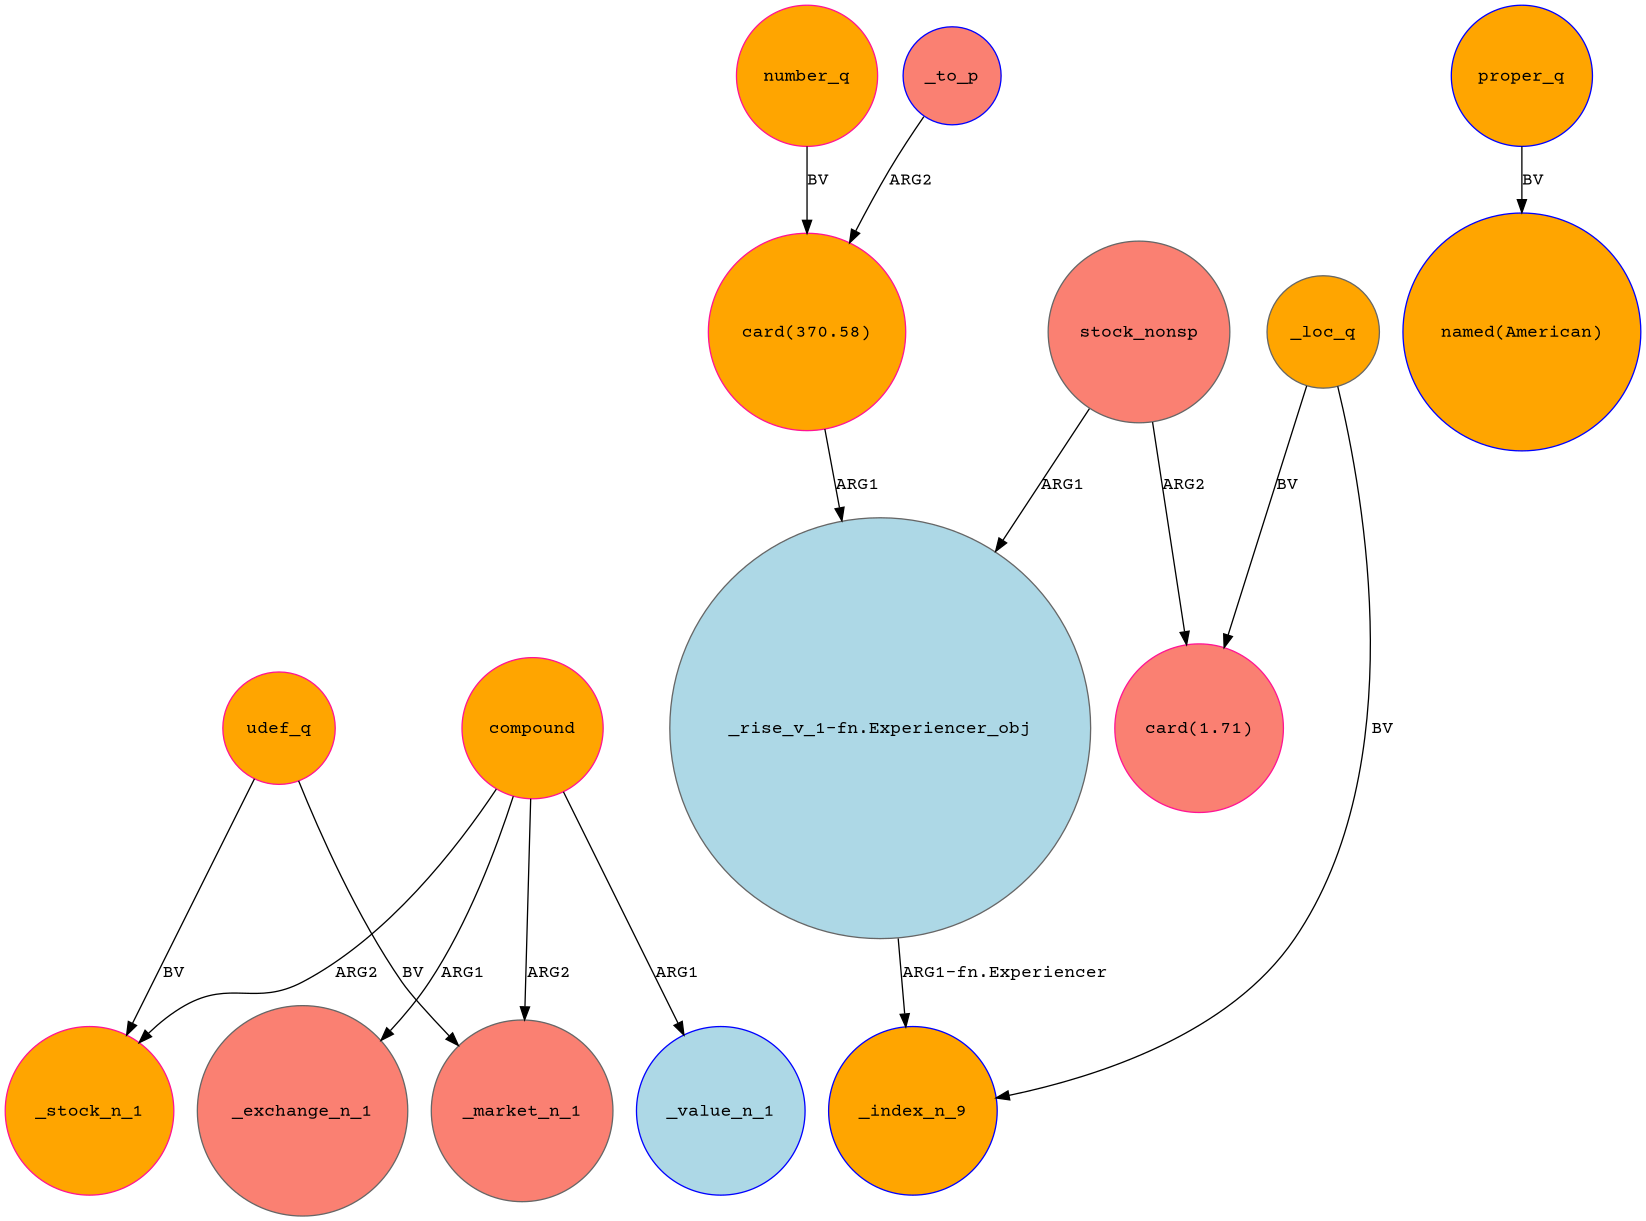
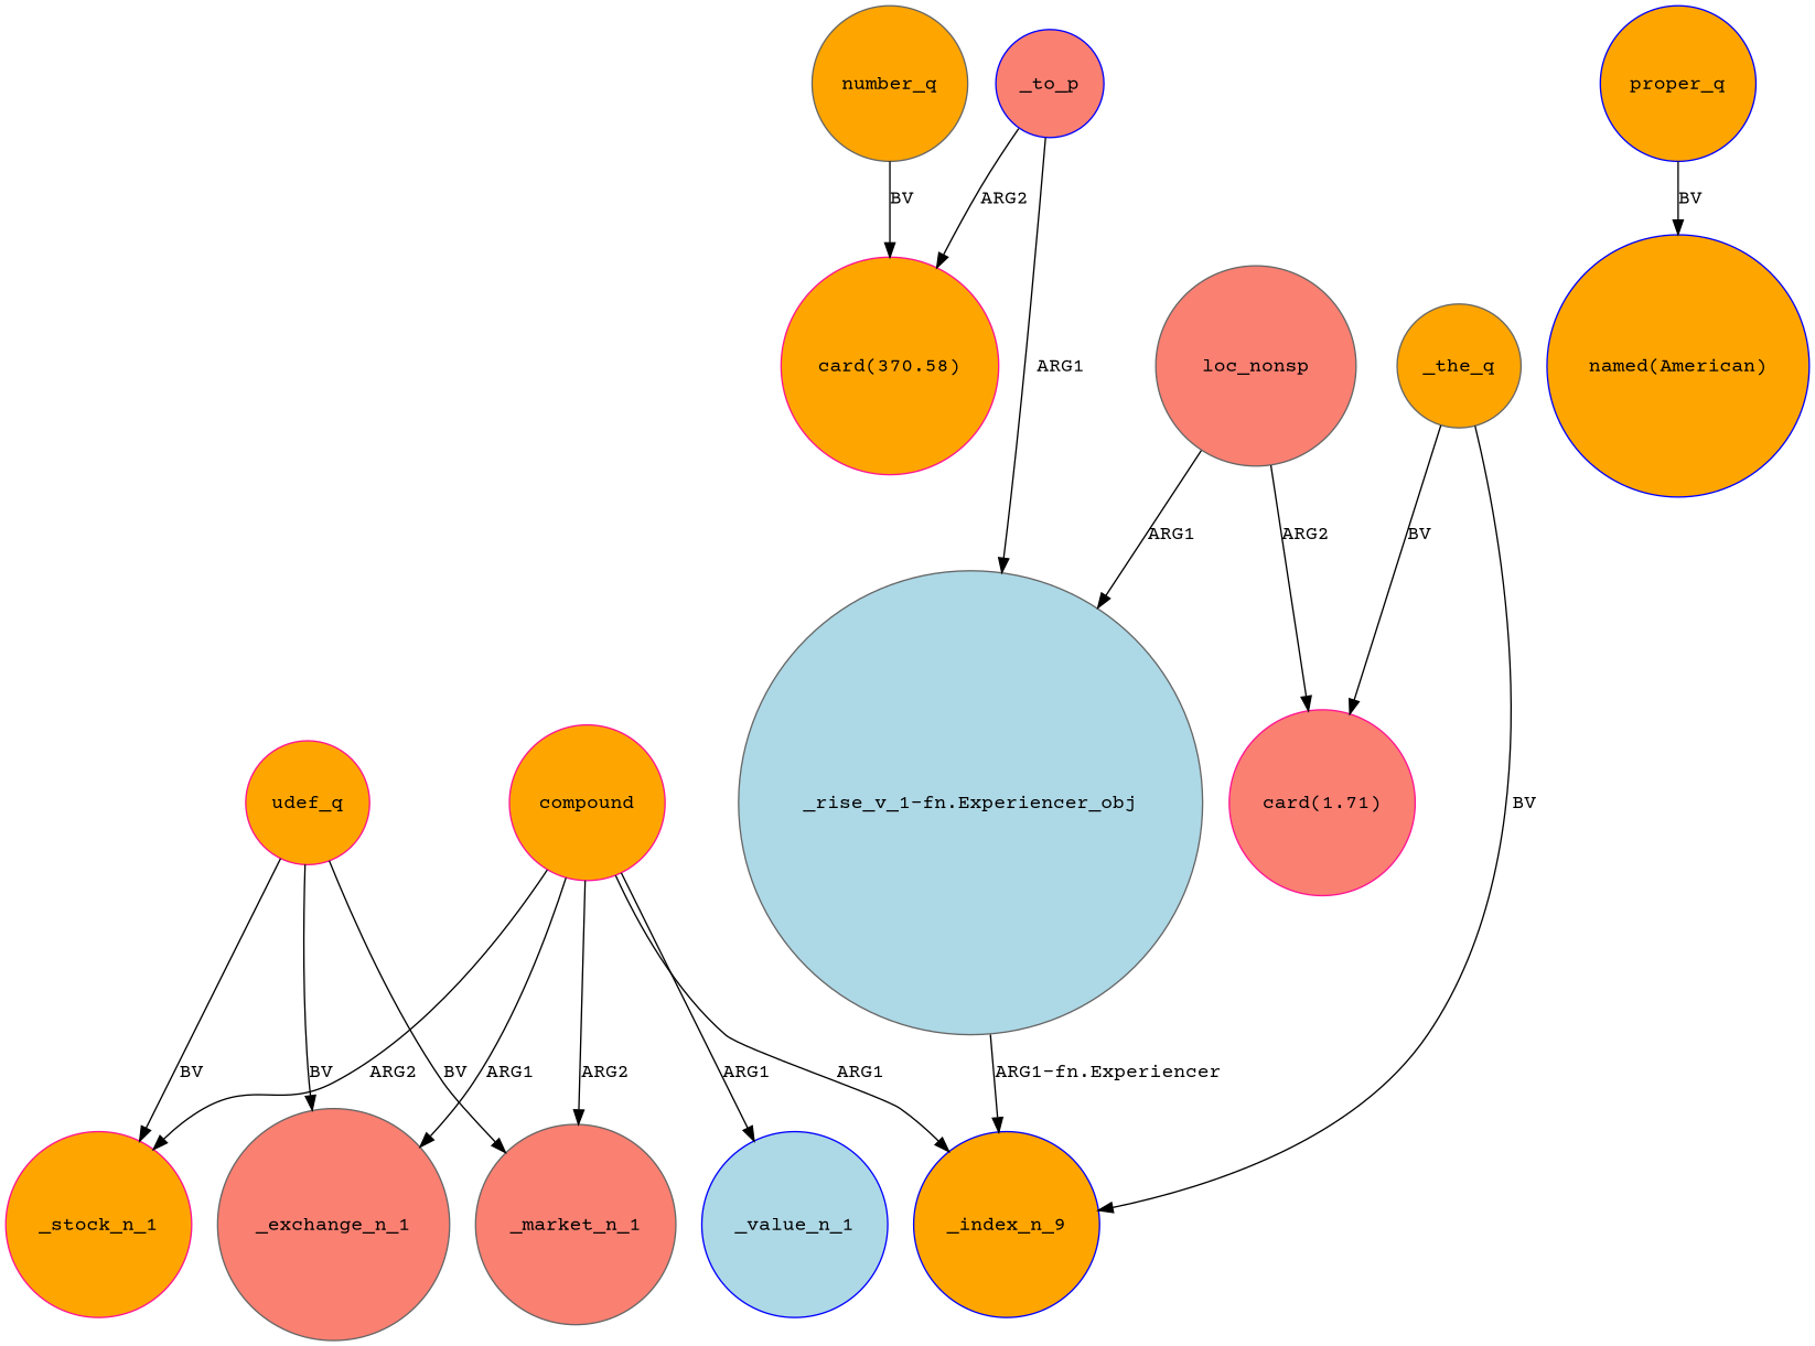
  digraph {
    fontname="Courier Prime"
    node [color=deeppink fillcolor=orange fontname="Courier Prime" shape=circle style=filled]
    edge [fontname="Courier Prime"]
    udef_q
    _market_n_1 [color=gray40 fillcolor=salmon]
    _exchange_n_1 [color=gray40 fillcolor=salmon]
    _stock_n_1
    _value_n_1 [color=blue fillcolor=lightblue]
-   loc_nonsp [color=gray40 fillcolor=salmon label=stock_nonsp]
+   loc_nonsp [color=gray40 fillcolor=salmon]
    "_rise_v_1-fn.Experiencer_obj" [color=gray40 fillcolor=lightblue]
    "card(1.71)" [fillcolor=salmon]
    n9 [color=blue label=_index_n_9]
    compound
    "named(American)" [color=blue]
-   _the_q [color=gray40 label=_loc_q]
+   _the_q [color=gray40]
    _to_p [color=blue fillcolor=salmon]
    "card(370.58)"
-   number_q
+   number_q [color=gray40]
    proper_q [color=blue]
    udef_q -> _market_n_1 [label=BV]
+   udef_q -> _exchange_n_1 [label=BV]
    udef_q -> _stock_n_1 [label=BV]
    loc_nonsp -> "_rise_v_1-fn.Experiencer_obj" [label=ARG1]
    loc_nonsp -> "card(1.71)" [label=ARG2]
    "_rise_v_1-fn.Experiencer_obj" -> n9 [label="ARG1-fn.Experiencer"]
    compound -> _market_n_1 [label=ARG2]
    compound -> _exchange_n_1 [label=ARG1]
    compound -> _stock_n_1 [label=ARG2]
    compound -> _value_n_1 [label=ARG1]
+   compound -> n9 [label=ARG1]
    _the_q -> "card(1.71)" [label=BV]
    _the_q -> n9 [label=BV]
-   "card(370.58)" -> "_rise_v_1-fn.Experiencer_obj" [label=ARG1]
+   _to_p -> "_rise_v_1-fn.Experiencer_obj" [label=ARG1]
    _to_p -> "card(370.58)" [label=ARG2]
    number_q -> "card(370.58)" [label=BV]
    proper_q -> "named(American)" [label=BV]
  }
